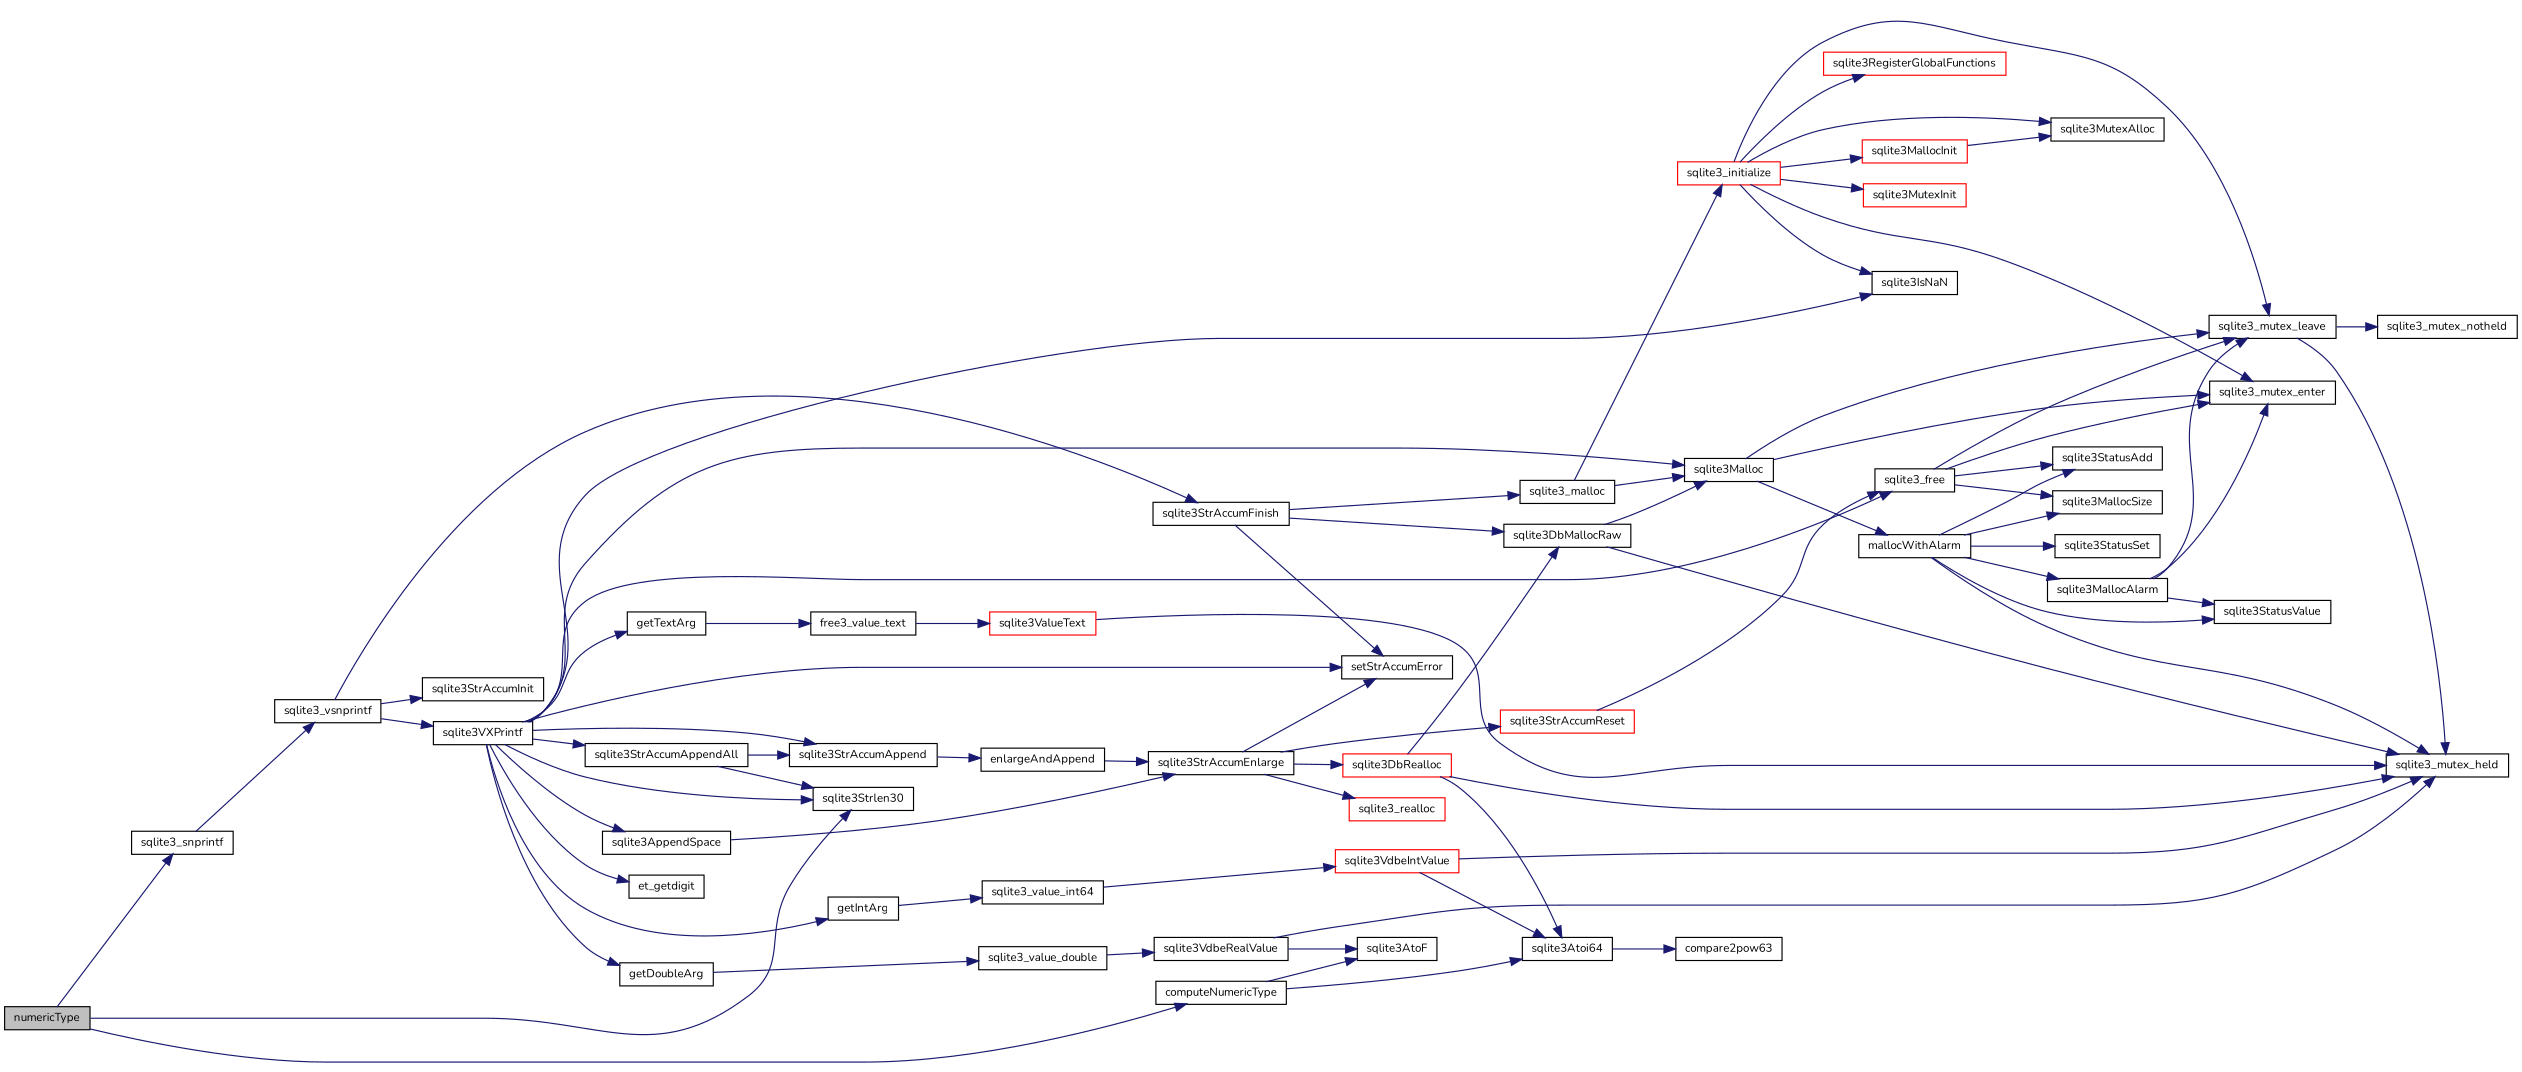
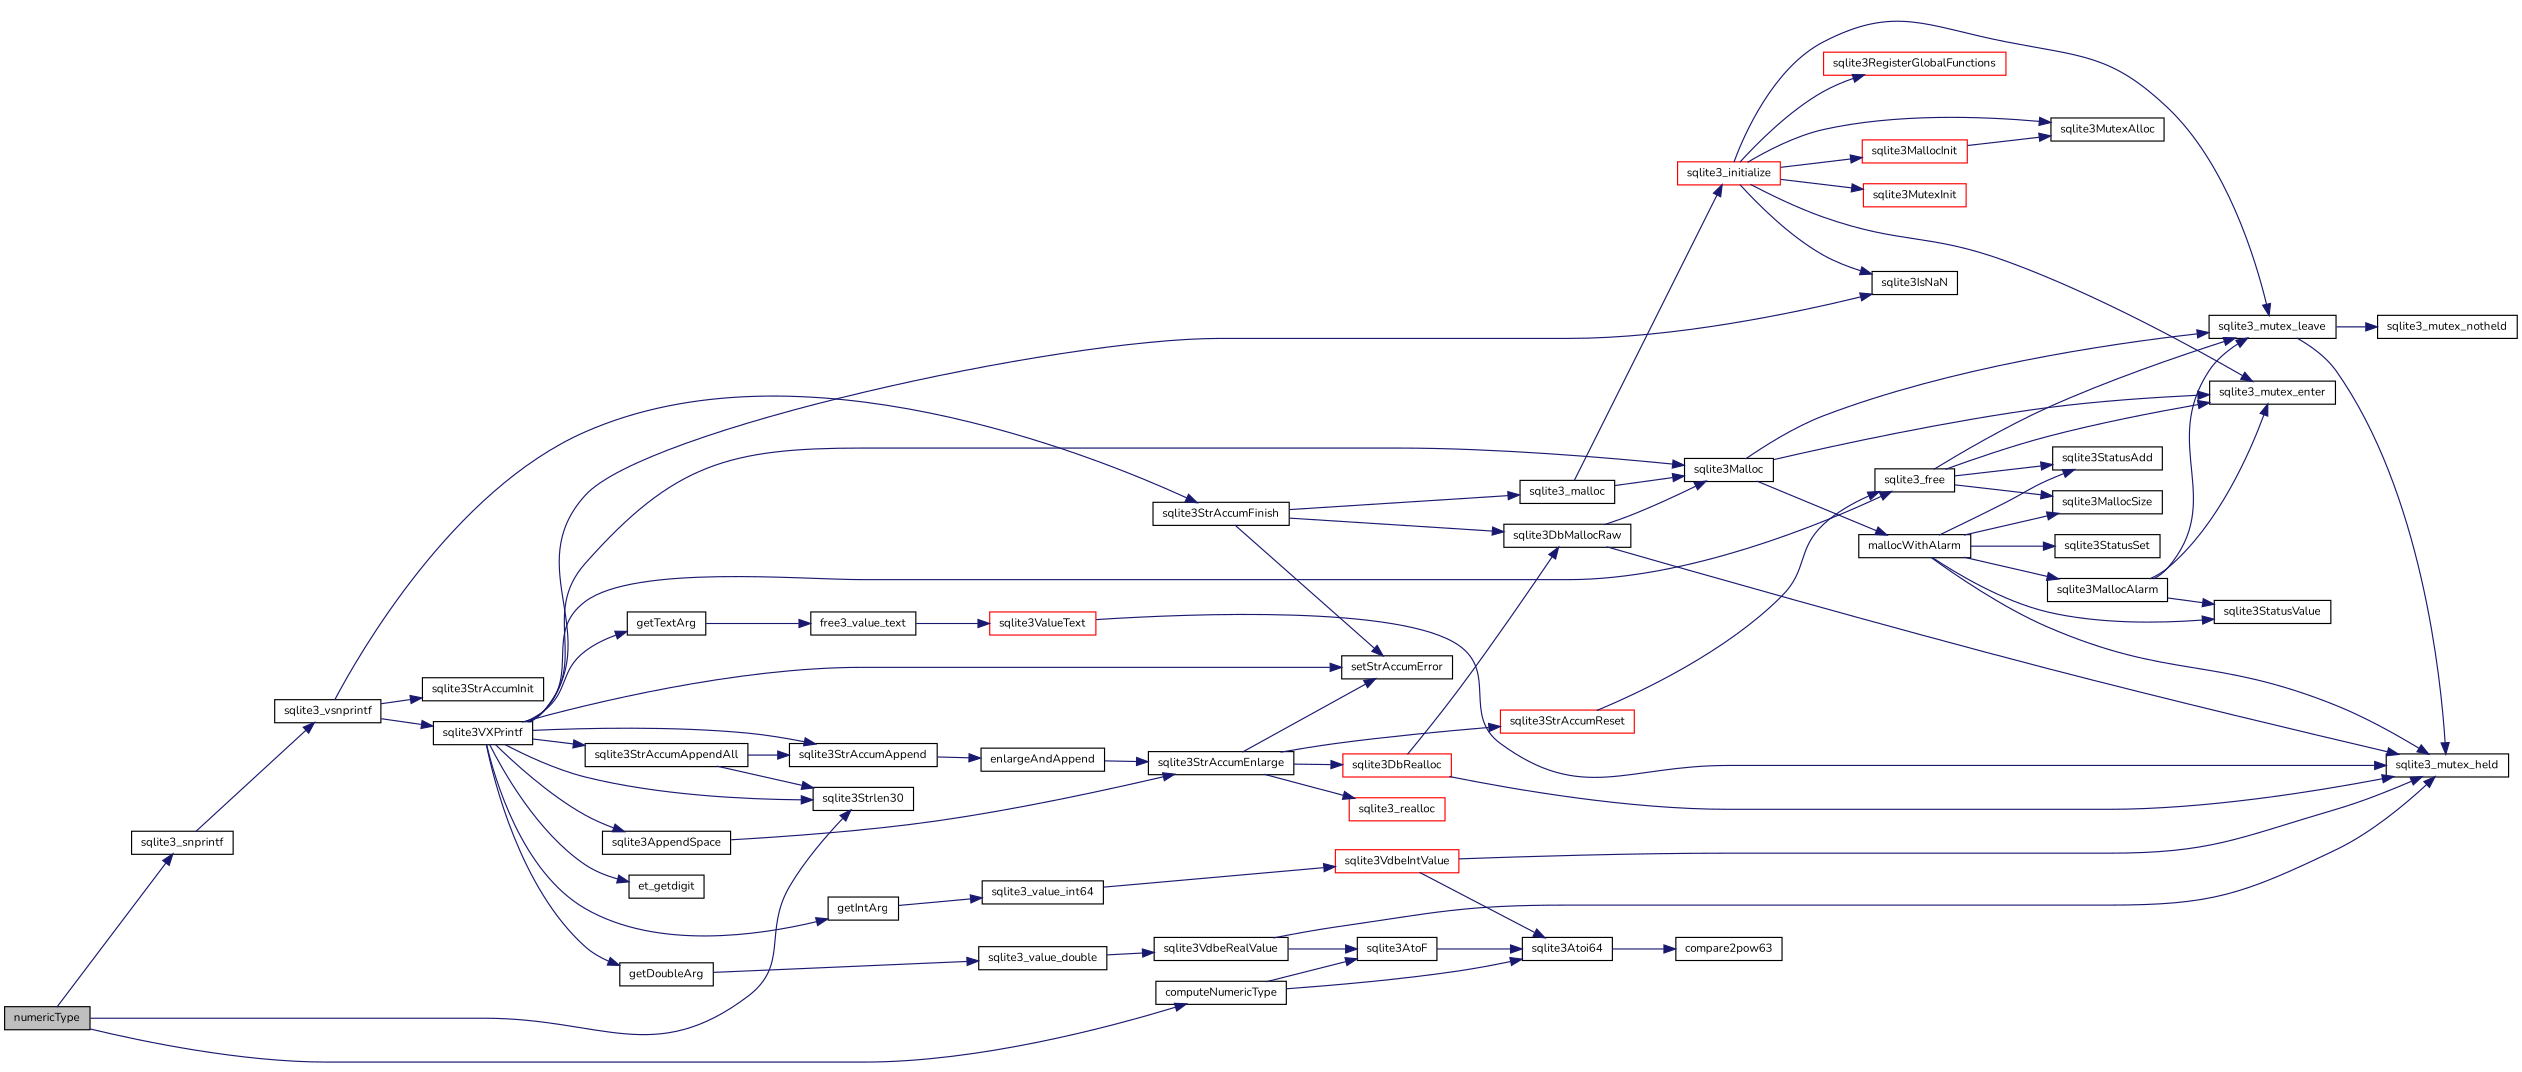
  digraph {
    fontname=Nunito
    rankdir=LR
    node [color=black fillcolor=white fontname=Nunito fontsize=10 shape=record style=filled]
    edge [color=midnightblue fontname=Nunito fontsize=10 labelfontname=FreeSans labelfontsize=10 style=solid]
    n1 [fillcolor=grey75 fontcolor=black height=0.2 label=numericType width=0.4]
    n2 [height=0.2 label=computeNumericType width=0.4]
    n3 [height=0.2 label=sqlite3_snprintf width=0.4]
    n4 [height=0.2 label=sqlite3Strlen30 width=0.4]
    n5 [height=0.2 label=sqlite3AtoF width=0.4]
    n6 [height=0.2 label=sqlite3Atoi64 width=0.4]
    n7 [height=0.2 label=sqlite3_vsnprintf width=0.4]
    n8 [height=0.2 label=compare2pow63 width=0.4]
    n9 [height=0.2 label=sqlite3StrAccumInit width=0.4]
    n10 [height=0.2 label=sqlite3VXPrintf width=0.4]
    n11 [height=0.2 label=sqlite3StrAccumFinish width=0.4]
    n12 [height=0.2 label=sqlite3StrAccumAppend width=0.4]
    n13 [height=0.2 label=setStrAccumError width=0.4]
    n14 [height=0.2 label=sqlite3_free width=0.4]
    n15 [height=0.2 label=sqlite3Malloc width=0.4]
    n16 [height=0.2 label=sqlite3IsNaN width=0.4]
    n17 [height=0.2 label=getIntArg width=0.4]
    n18 [height=0.2 label=getDoubleArg width=0.4]
    n19 [height=0.2 label=et_getdigit width=0.4]
    n20 [height=0.2 label=getTextArg width=0.4]
    n21 [height=0.2 label=sqlite3StrAccumAppendAll width=0.4]
    n22 [height=0.2 label=sqlite3AppendSpace width=0.4]
    n23 [height=0.2 label=sqlite3DbMallocRaw width=0.4]
    n24 [height=0.2 label=sqlite3_malloc width=0.4]
    n25 [height=0.2 label=enlargeAndAppend width=0.4]
    n26 [height=0.2 label=sqlite3_mutex_enter width=0.4]
    n27 [height=0.2 label=sqlite3StatusAdd width=0.4]
    n28 [height=0.2 label=sqlite3MallocSize width=0.4]
    n29 [height=0.2 label=sqlite3_mutex_leave width=0.4]
    n30 [height=0.2 label=mallocWithAlarm width=0.4]
    n31 [height=0.2 label=sqlite3_value_int64 width=0.4]
    n32 [height=0.2 label=sqlite3_value_double width=0.4]
    n33 [height=0.2 label=free3_value_text width=0.4]
    n34 [height=0.2 label=sqlite3StrAccumEnlarge width=0.4]
    n35 [color=red height=0.2 label=sqlite3StrAccumReset width=0.4]
    n36 [color=red height=0.2 label=sqlite3DbRealloc width=0.4]
    n37 [color=red height=0.2 label=sqlite3_realloc width=0.4]
    n38 [height=0.2 label=sqlite3_mutex_held width=0.4]
    n39 [height=0.2 label=sqlite3_mutex_notheld width=0.4]
    n40 [height=0.2 label=sqlite3StatusSet width=0.4]
    n41 [height=0.2 label=sqlite3StatusValue width=0.4]
    n42 [height=0.2 label=sqlite3MallocAlarm width=0.4]
    n43 [color=red height=0.2 label=sqlite3_initialize width=0.4]
    n44 [color=red height=0.2 label=sqlite3MutexInit width=0.4]
    n45 [height=0.2 label=sqlite3MutexAlloc width=0.4]
    n46 [color=red height=0.2 label=sqlite3MallocInit width=0.4]
    n47 [color=red height=0.2 label=sqlite3RegisterGlobalFunctions width=0.4]
    n48 [color=red height=0.2 label=sqlite3VdbeIntValue width=0.4]
    n49 [height=0.2 label=sqlite3VdbeRealValue width=0.4]
    n50 [color=red height=0.2 label=sqlite3ValueText width=0.4]
    n1 -> n2
    n1 -> n3
    n1 -> n4
    n2 -> n5
    n2 -> n6
    n3 -> n7
-   n36 -> n6
+   n5 -> n6
    n6 -> n8
    n7 -> n9
    n7 -> n10
    n7 -> n11
    n10 -> n4
    n10 -> n12
    n10 -> n13
    n10 -> n14
    n10 -> n15
    n10 -> n16
    n10 -> n17
    n10 -> n18
    n10 -> n19
    n10 -> n20
    n10 -> n21
    n10 -> n22
    n11 -> n13
    n11 -> n23
    n11 -> n24
    n12 -> n25
    n14 -> n26
    n14 -> n27
    n14 -> n28
    n14 -> n29
    n15 -> n26
    n15 -> n29
    n15 -> n30
    n17 -> n31
    n18 -> n32
    n20 -> n33
    n21 -> n4
    n21 -> n12
    n22 -> n34
    n23 -> n15
    n23 -> n38
    n24 -> n15
    n24 -> n43
    n25 -> n34
    n29 -> n38
    n29 -> n39
    n30 -> n27
    n30 -> n28
    n30 -> n38
    n30 -> n40
    n30 -> n41
    n30 -> n42
    n31 -> n48
    n32 -> n49
    n33 -> n50
    n34 -> n13
    n34 -> n35
    n34 -> n36
    n34 -> n37
    n35 -> n14
    n36 -> n23
    n36 -> n38
    n42 -> n26
    n42 -> n29
    n42 -> n41
    n43 -> n16
    n43 -> n26
    n43 -> n29
    n43 -> n44
    n43 -> n45
    n43 -> n46
    n43 -> n47
    n46 -> n45
    n48 -> n6
    n48 -> n38
    n49 -> n5
    n49 -> n38
    n50 -> n38
  }
